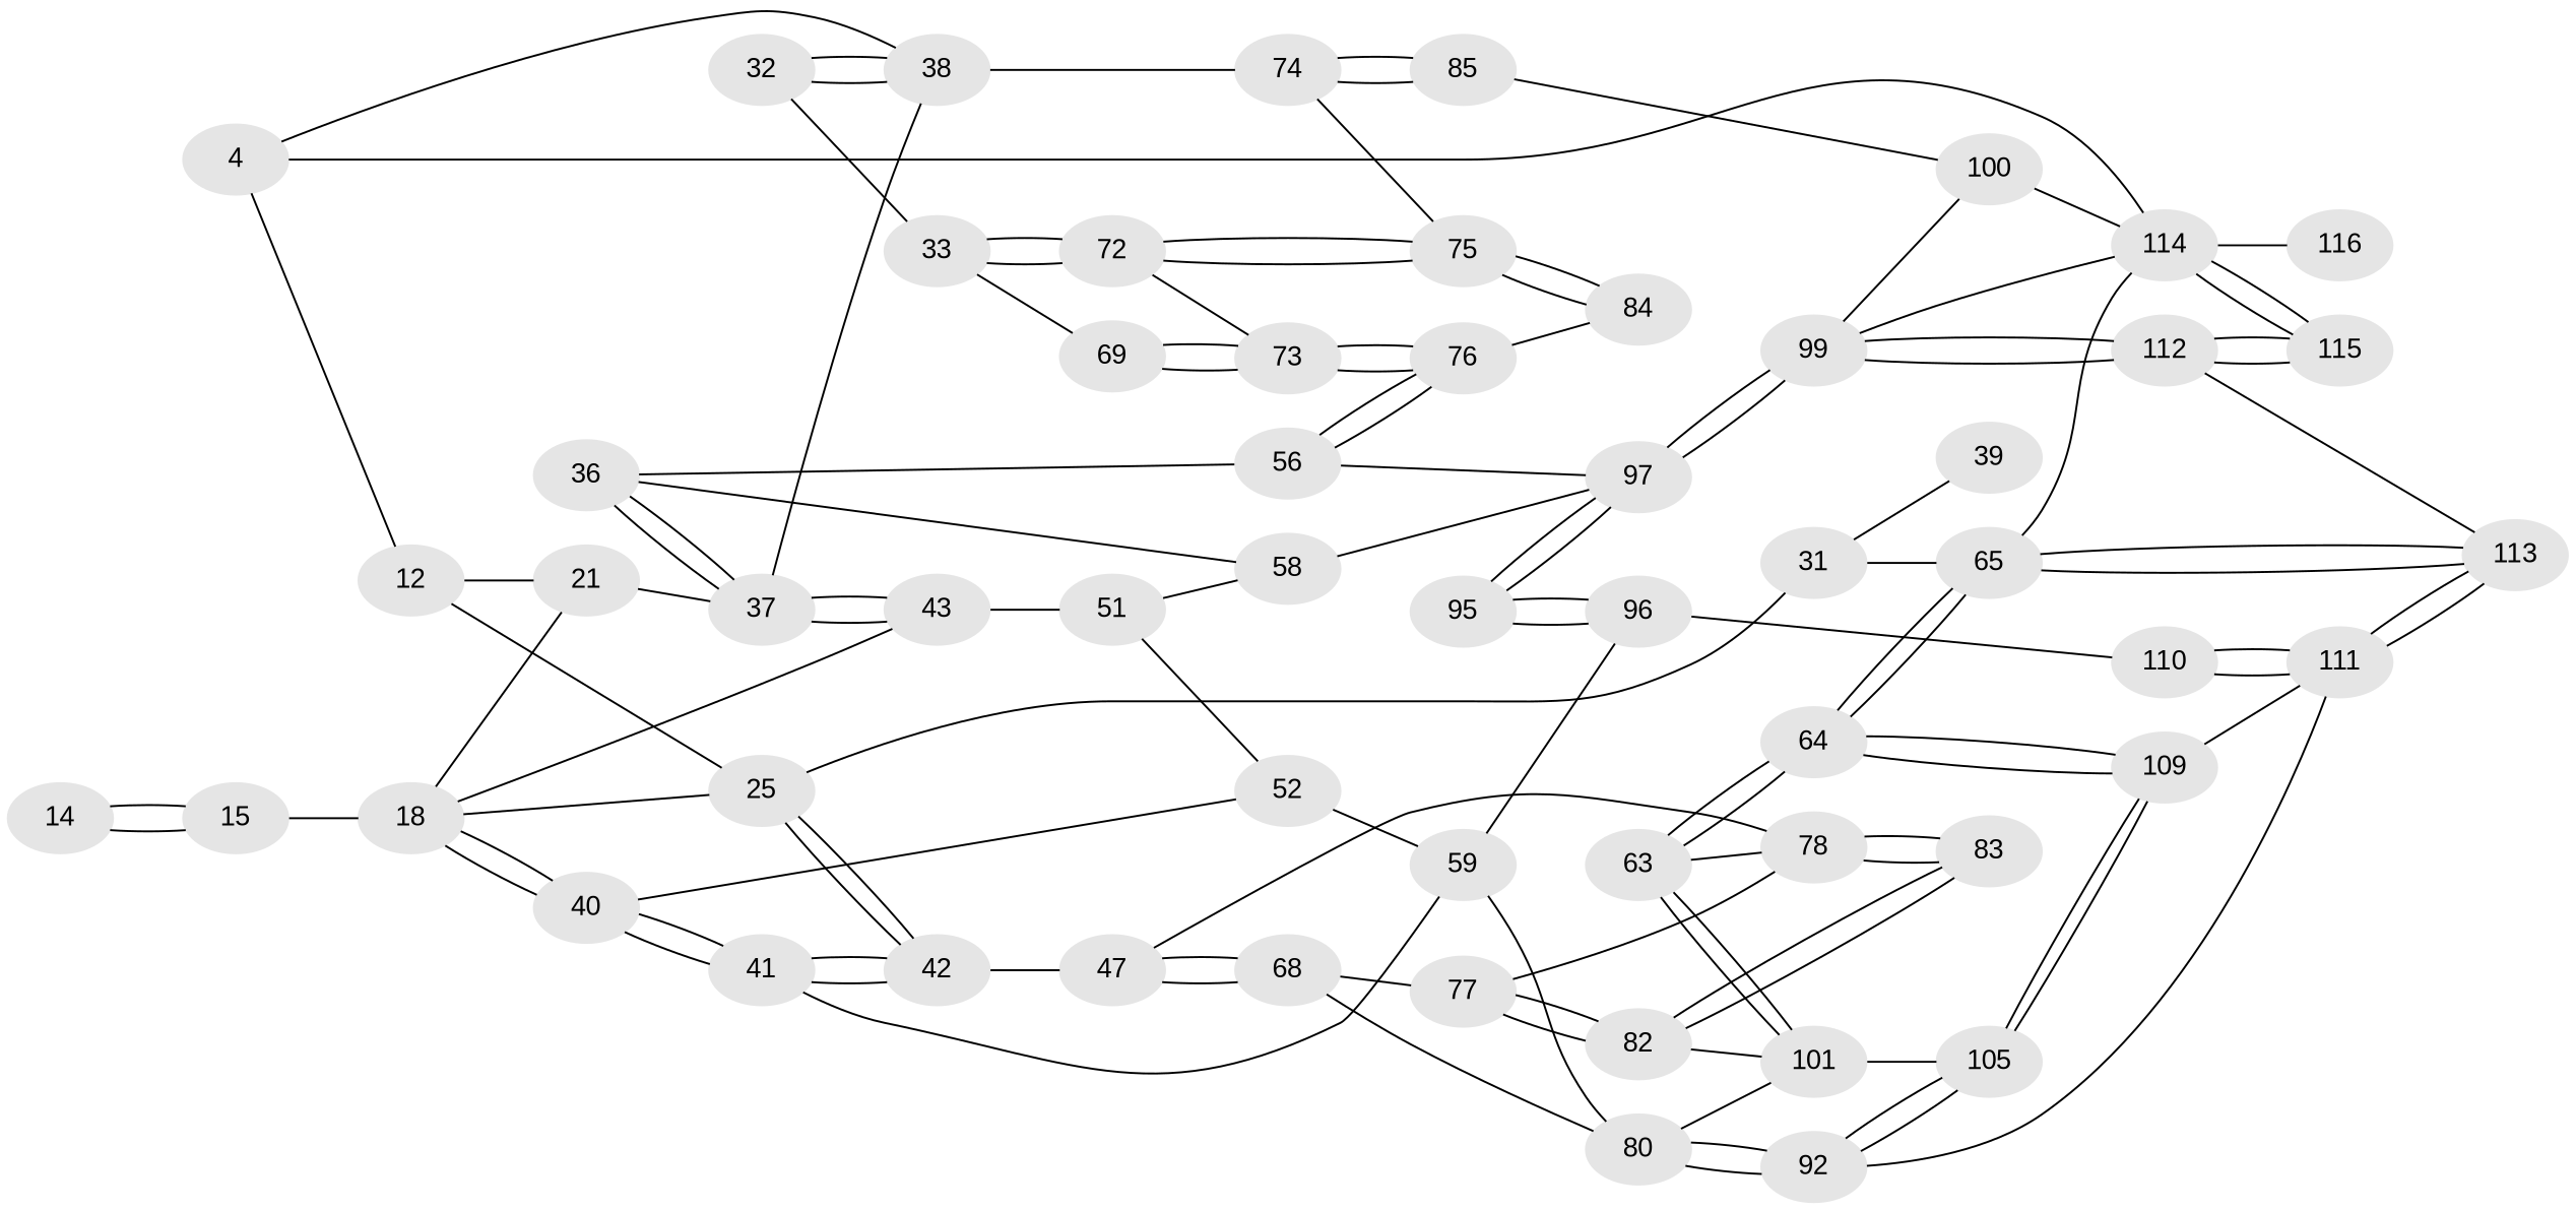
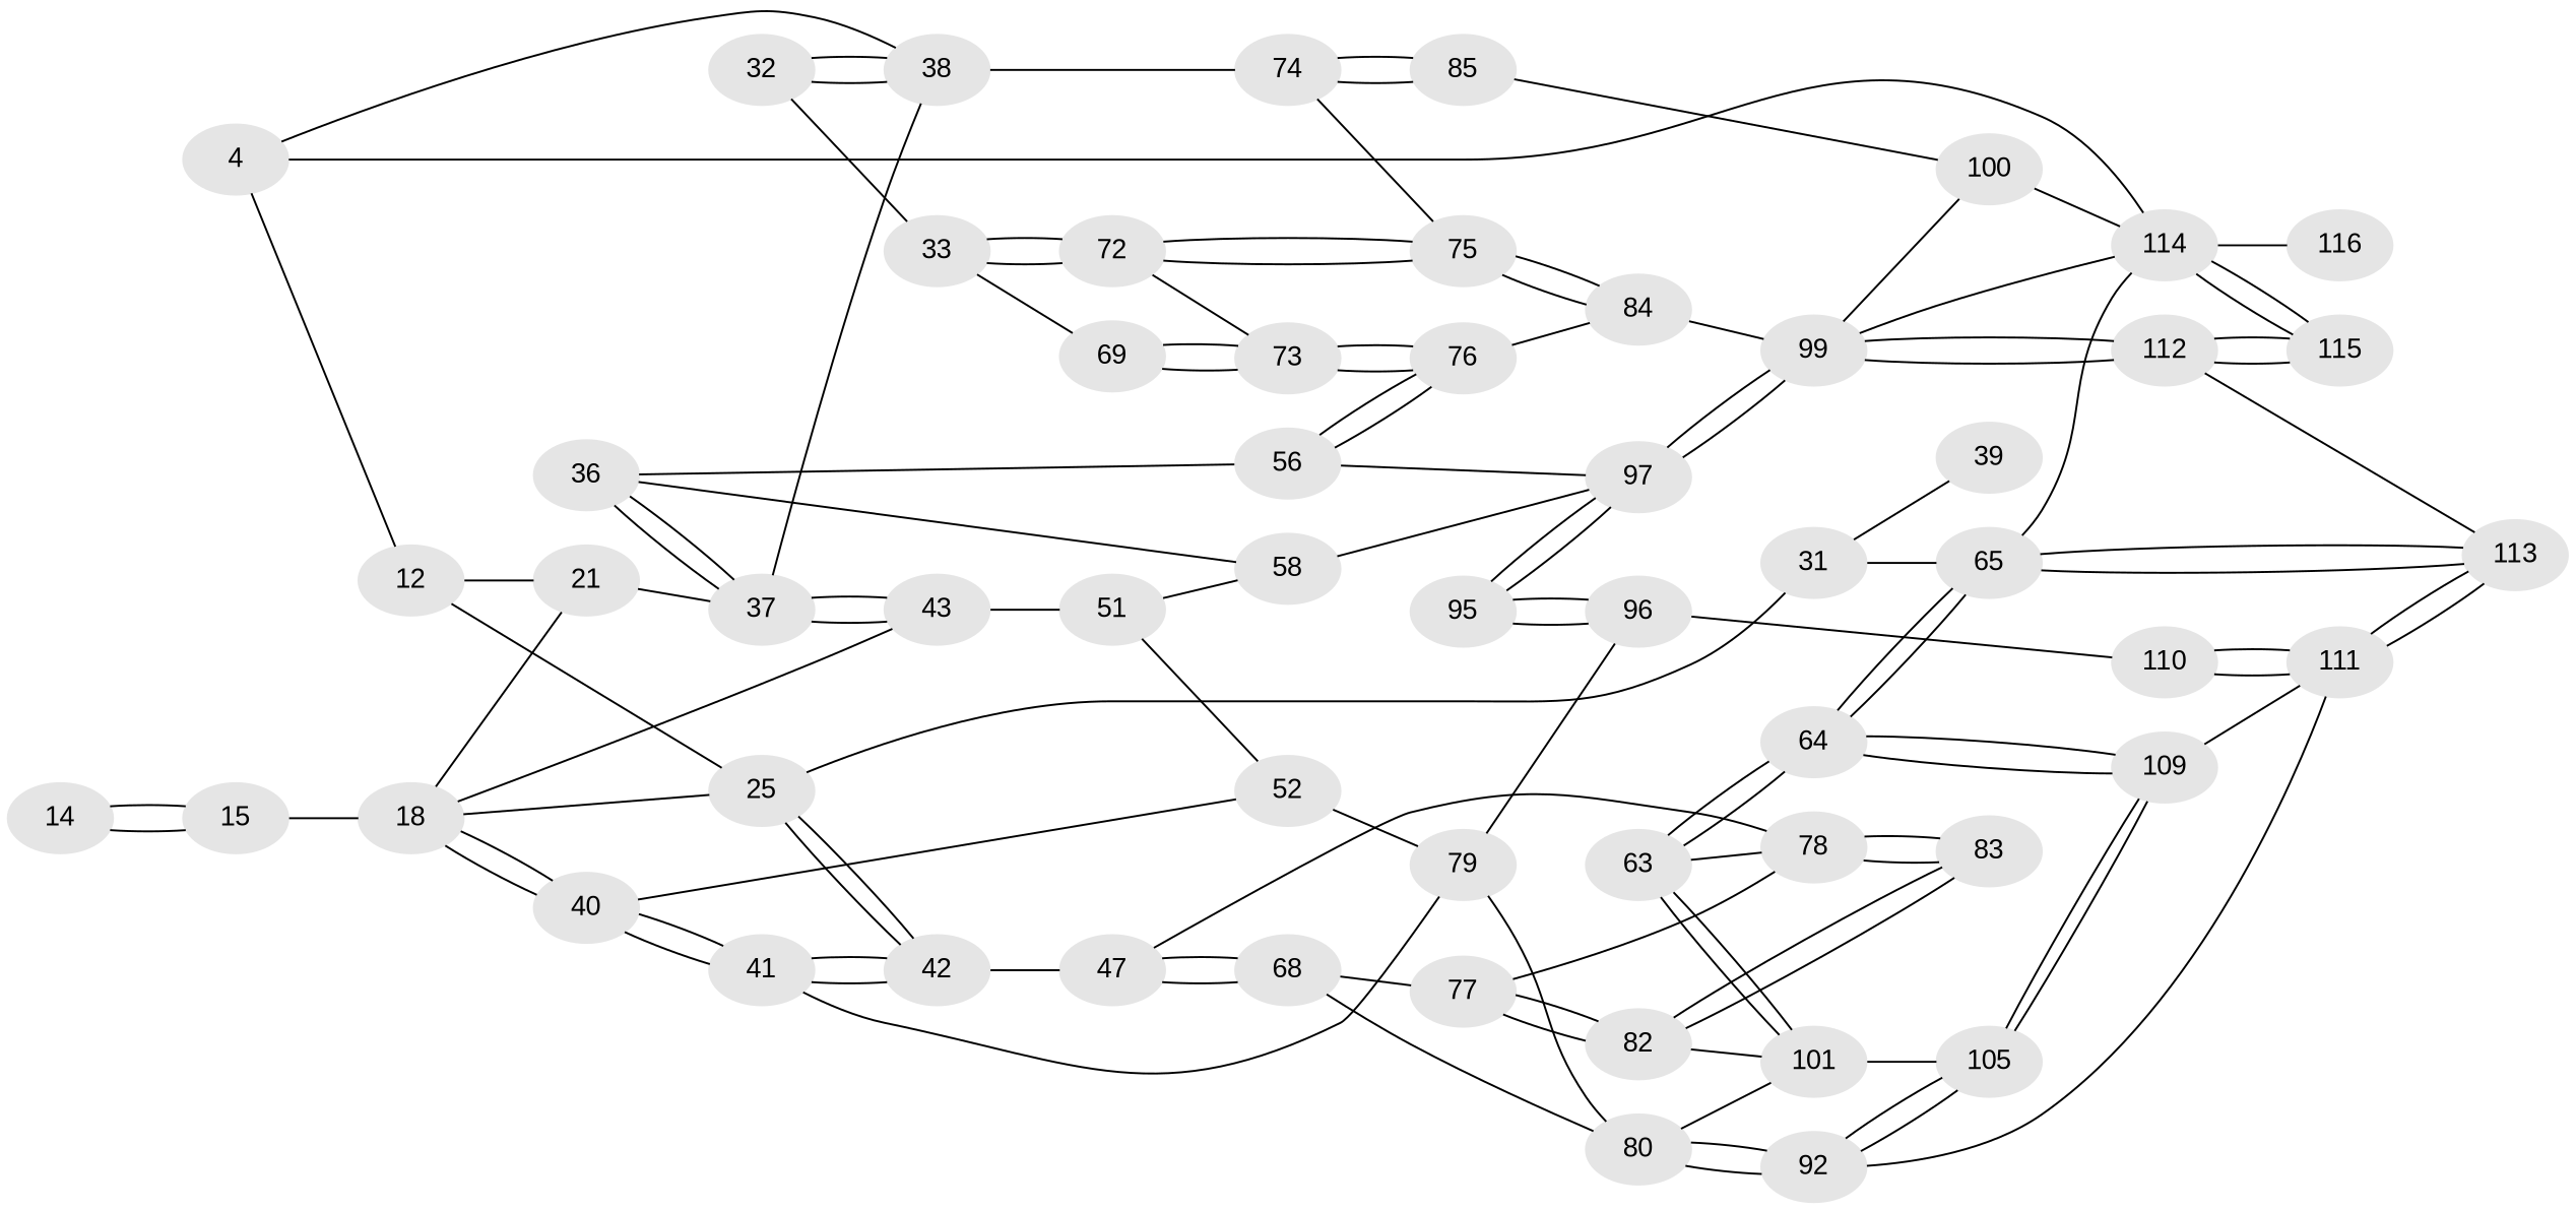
  graph {
    fontname="Liberation Sans"
    rankdir=LR
    node [color=gray90 fontname="Liberation Sans" style=filled]
    edge [fontname="Liberation Sans"]
    12 [super="+2+3+8"]
    4
    38 [super="+27+28"]
    114 [super="+104+107+106"]
    21 [super="+19+20"]
    25 [super="+10"]
    74 [super="+61"]
    115
    116
    14 [super="+13"]
    15
    37 [super="+30+29"]
    31 [super="+23+24+26+22"]
    42
    18 [super="+17"]
    40
    43
    41
    52 [super="+45+46"]
    51 [super="+44"]
    39
    65 [super="+6"]
    47
    113
    32
    33
    69 [super="+34"]
    72
    73
    75
    36
    56 [super="+55+35"]
    58 [super="+50"]
    76
    97 [super="+93+94"]
    85 [super="+60"]
    78 [super="+62"]
    83
-   79 [super="+70+54+53" label=59]
+   79 [super="+70+54+53"]
    80 [super="+67"]
    96 [super="+89"]
    68
    77
    84
    99 [super="+98+87+88"]
    63
    64
    101 [super="+81"]
    109
    105
    111 [super="+108+91"]
    82
    92
    100 [super="+86+59"]
    110 [super="+90"]
    112
    95
    12 -- 21 [weight=2]
    12 -- 25
    4 -- 12
    4 -- 38
    4 -- 114
    38 -- 74
    114 -- 115 [weight=2]
    114 -- 115
    114 -- 116 [weight=3]
    21 -- 37 [weight=2]
    25 -- 31 [weight=2]
    25 -- 42
    25 -- 42
    74 -- 75
    74 -- 85 [weight=2]
    74 -- 85
    14 -- 15 [weight=2]
    14 -- 15
    15 -- 18
    37 -- 38
    37 -- 43
    37 -- 43
    31 -- 39 [weight=2]
    31 -- 65 [weight=2]
    42 -- 47
    18 -- 21
    18 -- 25
    18 -- 40
    18 -- 40
    18 -- 43
    40 -- 41
    40 -- 41
    40 -- 52
    43 -- 51
    41 -- 42
    41 -- 42
    41 -- 79
    52 -- 79 [weight=2]
    51 -- 52 [weight=2]
    51 -- 58
    65 -- 114 [weight=2]
    65 -- 113
    65 -- 113
    47 -- 78
    47 -- 68
    47 -- 68
    32 -- 38 [weight=2]
    32 -- 38
    32 -- 33
    33 -- 69
    33 -- 72
    33 -- 72
    69 -- 73
    69 -- 73
    72 -- 73
    72 -- 75
    72 -- 75
    73 -- 76
    73 -- 76
    75 -- 84
    75 -- 84
    36 -- 37
    36 -- 37
    36 -- 56
    36 -- 58
    56 -- 76
    56 -- 76
    56 -- 97
    58 -- 97
    76 -- 84
    97 -- 99 [weight=2]
    97 -- 99
    85 -- 100 [weight=2]
    78 -- 83 [weight=2]
    78 -- 83
    79 -- 80
    79 -- 96
    80 -- 101
    80 -- 92
    80 -- 92
    96 -- 110 [weight=2]
    68 -- 80
    68 -- 77
    77 -- 78
    77 -- 82
    77 -- 82
+   84 -- 99
    99 -- 114
    99 -- 100
    99 -- 112
    99 -- 112
    63 -- 78
    63 -- 64
    63 -- 64
    63 -- 101
    63 -- 101
    64 -- 65
    64 -- 65
    64 -- 109
    64 -- 109
    101 -- 105
    109 -- 111
    105 -- 109
    105 -- 109
    111 -- 113
    111 -- 113
    82 -- 83
    82 -- 83
    82 -- 101
    92 -- 105
    92 -- 105
    92 -- 111
    100 -- 114 [weight=2]
    110 -- 111 [weight=2]
    110 -- 111
    112 -- 115
    112 -- 115
    112 -- 113
    95 -- 97 [weight=2]
    95 -- 97
    95 -- 96
    95 -- 96
  }
